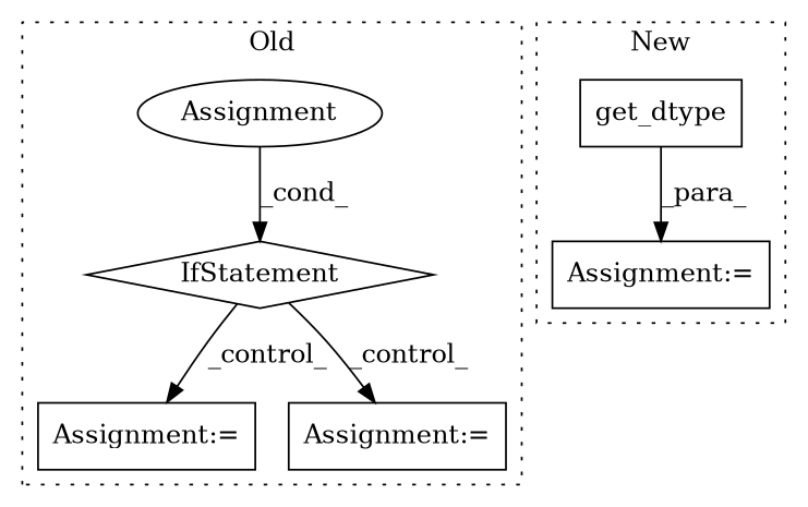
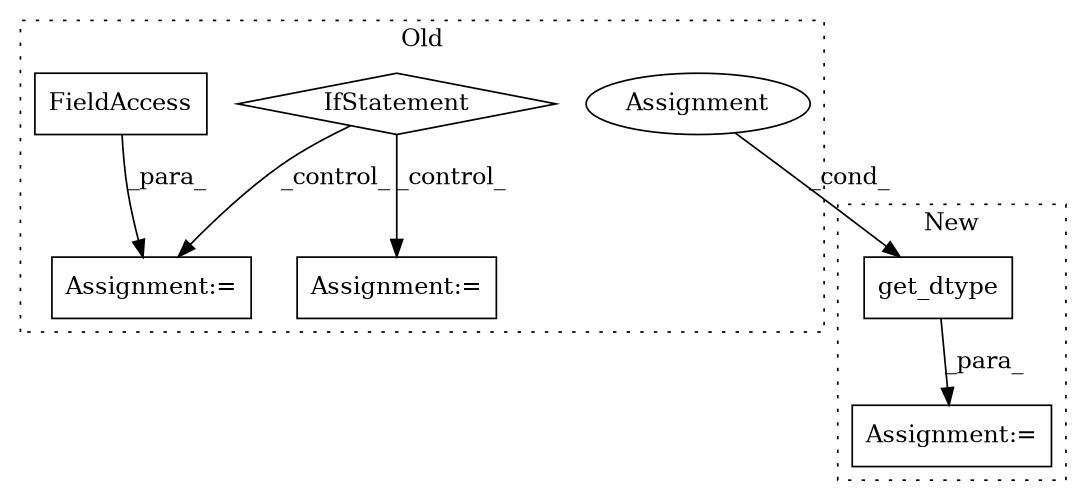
  digraph {
    fontname="DejaVu Serif"
    node [a=7 fontname="DejaVu Serif" l=1 shape=box]
    edge [fontname="DejaVu Serif"]
    n1 [a=25 l="4,2" label=IfStatement s="4049,4066" shape=diamond]
    n2 [a=42 label=Assignment shape=ellipse l=""]
    n3 [label="Assignment:=" s=4104]
+   n4 [a=22 l=4 label=FieldAccess s=4105]
    n5 [label="Assignment:=" s=4140]
    n6 [a=32 l="10,1" label=get_dtype s="3193,3208"]
    n7 [label="Assignment:=" s=3192]
    subgraph cluster_1 {
      label=Old
      style=dotted
      n1
      n2
      n3
+     n4
      n5
    }
    subgraph cluster_2 {
      label=New
      style=dotted
      n6
      n7
    }
    n1 -> n3 [label=_control_]
    n1 -> n5 [label=_control_]
-   n2 -> n1 [label=_cond_]
+   n2 -> n6 [label=_cond_]
+   n4 -> n3 [label=_para_]
    n6 -> n7 [label=_para_]
  }
